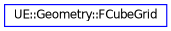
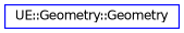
  digraph {
    rankdir=LR
-   n1 [color=blue fillcolor=white fontname=Helvetica fontsize=10 height=0.2 label="UE::Geometry::FCubeGrid" shape=box style=filled width=0.4]
+   n1 [color=blue fillcolor=white fontname=Helvetica fontsize=10 height=0.2 label="UE::Geometry::Geometry" shape=box style=filled width=0.4]
  }
